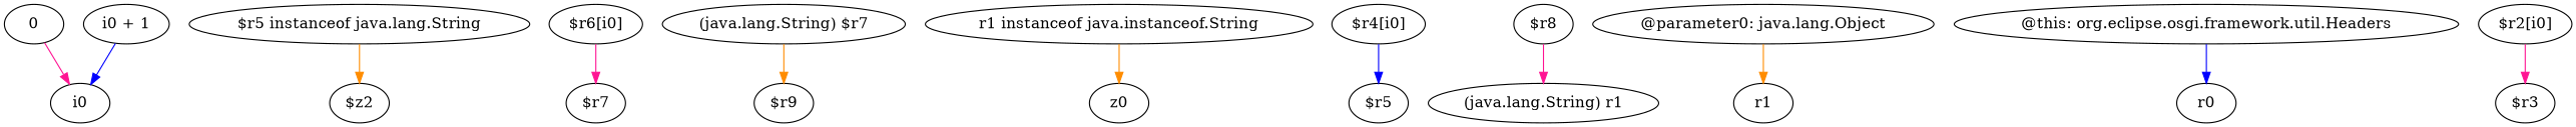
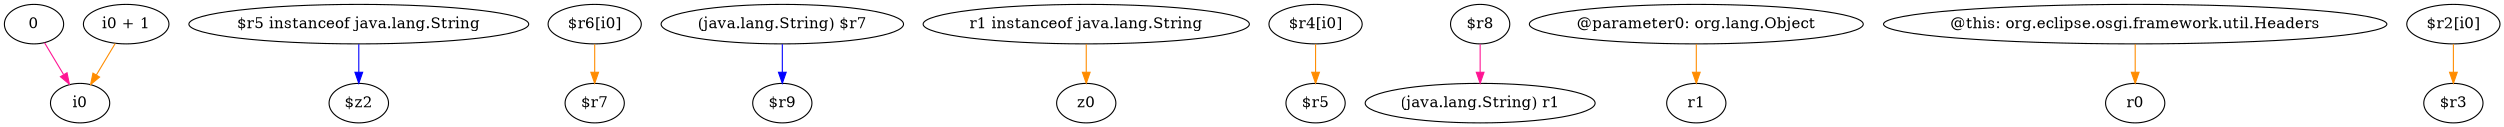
  digraph {
    edge [color=darkorange]
    n1 [label=0]
    n2 [label=i0]
    n3 [label="$r5 instanceof java.lang.String"]
    n4 [label="$z2"]
    n5 [label="$r6[i0]"]
    n6 [label="$r7"]
    n7 [label="(java.lang.String) $r7"]
    n8 [label="$r9"]
-   n9 [label="r1 instanceof java.instanceof.String"]
+   n9 [label="r1 instanceof java.lang.String"]
    n10 [label=z0]
    n11 [label="$r4[i0]"]
    n12 [label="$r5"]
    n13 [label="i0 + 1"]
    n14 [label="(java.lang.String) r1"]
    n15 [label="$r8"]
-   n16 [label="@parameter0: java.lang.Object"]
+   n16 [label="@parameter0: org.lang.Object"]
    n17 [label=r1]
    n18 [label="@this: org.eclipse.osgi.framework.util.Headers"]
    n19 [label=r0]
    n20 [label="$r2[i0]"]
    n21 [label="$r3"]
    n1 -> n2 [color=deeppink]
-   n3 -> n4
-   n5 -> n6 [color=deeppink]
-   n7 -> n8
+   n3 -> n4 [color=blue]
+   n5 -> n6
+   n7 -> n8 [color=blue]
    n9 -> n10
-   n11 -> n12 [color=blue]
-   n13 -> n2 [color=blue]
+   n11 -> n12
+   n13 -> n2
    n15 -> n14 [color=deeppink]
    n16 -> n17
-   n18 -> n19 [color=blue]
-   n20 -> n21 [color=deeppink]
+   n18 -> n19
+   n20 -> n21
  }
